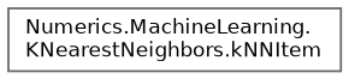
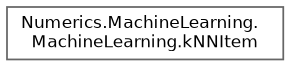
  digraph {
    rankdir=LR
-   n1 [color=grey40 fillcolor=white fontname=Helvetica fontsize=10 height=0.2 label="Numerics.MachineLearning.\lKNearestNeighbors.kNNItem" shape=box style=filled width=0.4]
+   n1 [color=grey40 fillcolor=white fontname=Helvetica fontsize=10 height=0.2 label="Numerics.MachineLearning.\lMachineLearning.kNNItem" shape=box style=filled width=0.4]
  }
